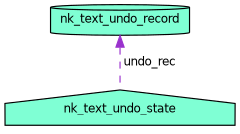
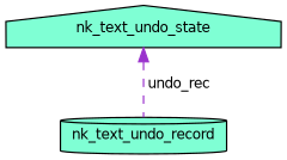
  digraph {
    node [color=black fillcolor=aquamarine fontname=Helvetica fontsize=10 style=filled]
    n1 [fontcolor=black height=0.2 label=nk_text_undo_state shape=house width=0.4]
    n2 [height=0.2 label=nk_text_undo_record shape=cylinder width=0.4]
-   n2 -> n1 [color=darkorchid3 dir=back fontname=Helvetica fontsize=10 label=" undo_rec" labelfontname=Helvetica labelfontsize=10 style=dashed]
+   n1 -> n2 [color=darkorchid3 dir=back fontname=Helvetica fontsize=10 label=" undo_rec" labelfontname=Helvetica labelfontsize=10 style=dashed]
  }
